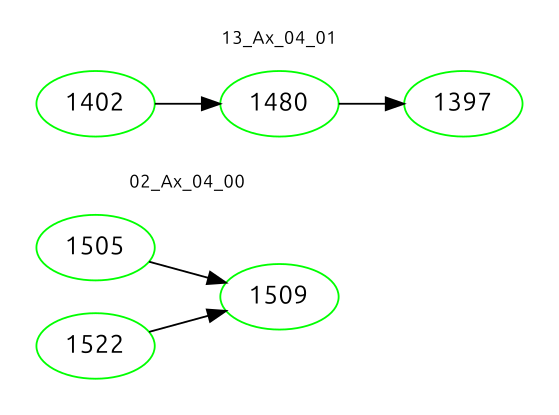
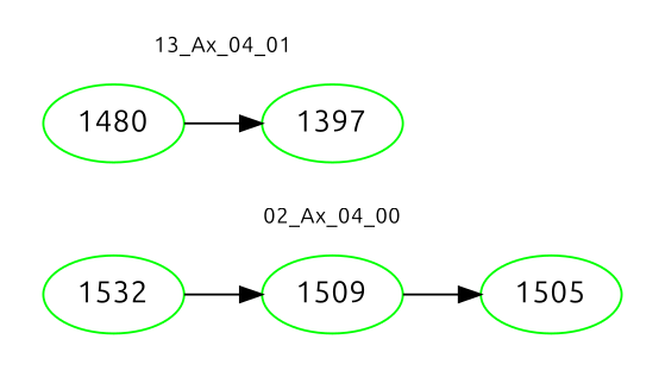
  digraph {
    fontname=Ubuntu
    rankdir=LR
    node [color=green fontname=Ubuntu]
    edge [color=black fontname=Ubuntu]
    n1 [label=1505]
    n2 [label=1509]
-   n3 [label=1522]
-   n4 [label=1402]
+   n3 [label=1532]
    n5 [label=1480]
    n6 [label=1397]
    subgraph cluster_1 {
      color=white
      fontsize=10
      label="02_Ax_04_00"
      n1
      n2
      n3
    }
    subgraph cluster_2 {
      color=white
      fontsize=10
      label="13_Ax_04_01"
-     n4
      n5
      n6
    }
-   n1 -> n2
+   n2 -> n1
    n3 -> n2
-   n4 -> n5
    n5 -> n6
  }
